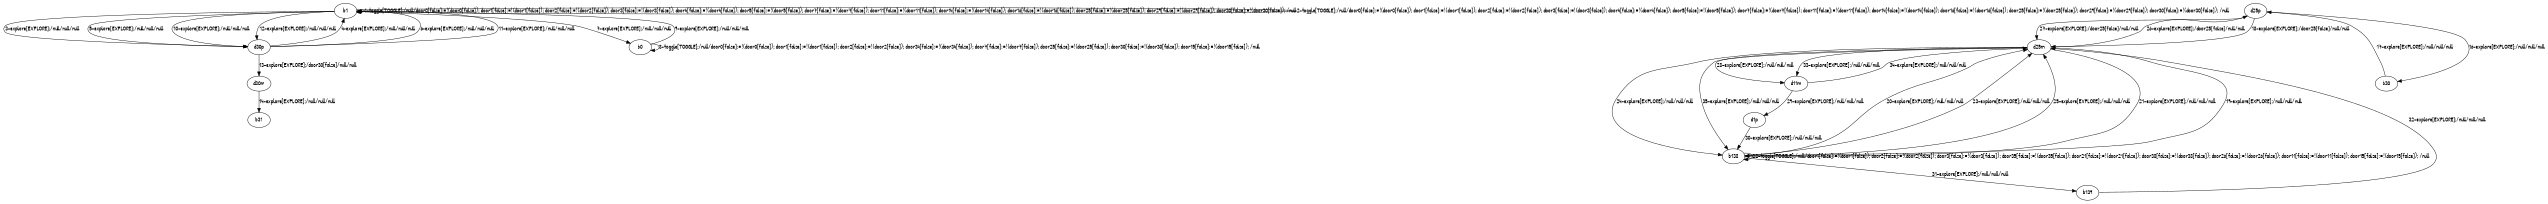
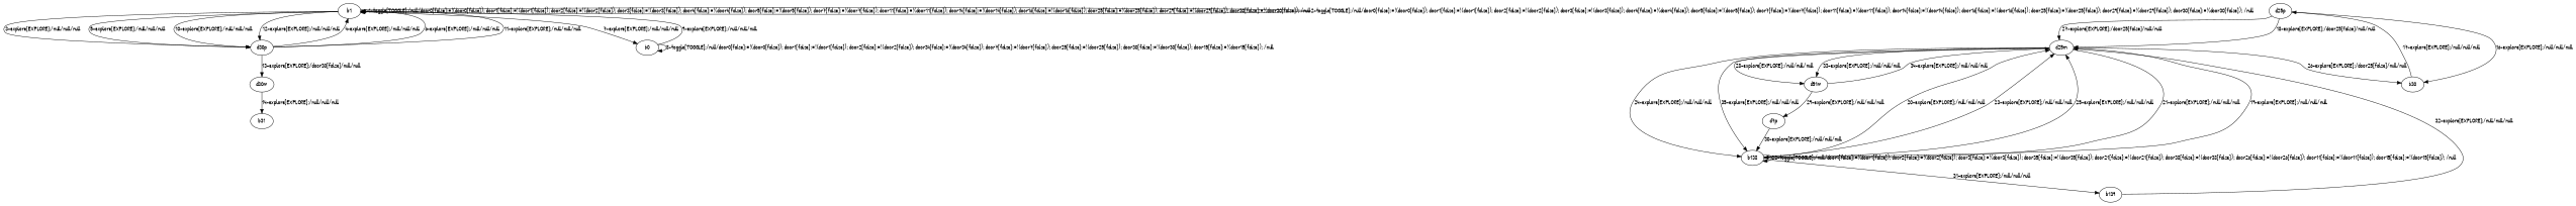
  digraph {
    fontname="Patrick Hand"
    node [fontname="Patrick Hand"]
    edge [fontname="Patrick Hand"]
    b1
    d30p
    b0
    d30m
    b31
    d25p
    b30
    d25m
    b138
-   d11m
+   d11m [label=d51m]
    b139
-   d1p
+   d1p [label=d7p]
    b1 -> b1 [label="1-toggle[TOGGLE];/null/door0[false]:=!(door0[false]); door1[false]:=!(door1[false]); door2[false]:=!(door2[false]); door3[false]:=!(door3[false]); door4[false]:=!(door4[false]); door5[false]:=!(door5[false]); door7[false]:=!(door7[false]); door11[false]:=!(door11[false]); door14[false]:=!(door14[false]); door16[false]:=!(door16[false]); door25[false]:=!(door25[false]); door29[false]:=!(door29[false]); door30[false]:=!(door30[false]); /null"]
    b1 -> b1 [label="2-toggle[TOGGLE];/null/door0[false]:=!(door0[false]); door1[false]:=!(door1[false]); door2[false]:=!(door2[false]); door3[false]:=!(door3[false]); door4[false]:=!(door4[false]); door5[false]:=!(door5[false]); door7[false]:=!(door7[false]); door11[false]:=!(door11[false]); door14[false]:=!(door14[false]); door16[false]:=!(door16[false]); door25[false]:=!(door25[false]); door29[false]:=!(door29[false]); door30[false]:=!(door30[false]); /null"]
    b1 -> d30p [label="3-explore[EXPLORE];/null/null/null"]
    b1 -> d30p [label="5-explore[EXPLORE];/null/null/null"]
    b1 -> d30p [label="10-explore[EXPLORE];/null/null/null"]
    b1 -> d30p [label="12-explore[EXPLORE];/null/null/null"]
    b1 -> b0 [label="7-explore[EXPLORE];/null/null/null"]
    d30p -> b1 [label="4-explore[EXPLORE];/null/null/null"]
    d30p -> b1 [label="6-explore[EXPLORE];/null/null/null"]
    d30p -> b1 [label="11-explore[EXPLORE];/null/null/null"]
    d30p -> d30m [label="13-explore[EXPLORE];/door30[false]/null/null"]
    b0 -> b1 [label="9-explore[EXPLORE];/null/null/null"]
    b0 -> b0 [label="8-toggle[TOGGLE];/null/door0[false]:=!(door0[false]); door1[false]:=!(door1[false]); door2[false]:=!(door2[false]); door34[false]:=!(door34[false]); door7[false]:=!(door7[false]); door25[false]:=!(door25[false]); door30[false]:=!(door30[false]); door15[false]:=!(door15[false]); /null"]
    d30m -> b31 [label="14-explore[EXPLORE];/null/null/null"]
    d25p -> b30 [label="16-explore[EXPLORE];/null/null/null"]
    d25p -> d25m [label="18-explore[EXPLORE];/door25[false]/null/null"]
    d25p -> d25m [label="27-explore[EXPLORE];/door25[false]/null/null"]
    b30 -> d25p [label="17-explore[EXPLORE];/null/null/null"]
-   d25m -> d25p [label="26-explore[EXPLORE];/door25[false]/null/null"]
+   d25m -> b30 [label="26-explore[EXPLORE];/door25[false]/null/null"]
    d25m -> b138 [label="19-explore[EXPLORE];/null/null/null"]
    d25m -> b138 [label="21-explore[EXPLORE];/null/null/null"]
    d25m -> b138 [label="24-explore[EXPLORE];/null/null/null"]
    d25m -> b138 [label="35-explore[EXPLORE];/null/null/null"]
    d25m -> d11m [label="28-explore[EXPLORE];/null/null/null"]
    d25m -> d11m [label="33-explore[EXPLORE];/null/null/null"]
    b138 -> d25m [label="20-explore[EXPLORE];/null/null/null"]
    b138 -> d25m [label="23-explore[EXPLORE];/null/null/null"]
    b138 -> d25m [label="25-explore[EXPLORE];/null/null/null"]
    b138 -> b138 [label="22-toggle[TOGGLE];/null/door1[false]:=!(door1[false]); door2[false]:=!(door2[false]); door3[false]:=!(door3[false]); door35[false]:=!(door35[false]); door21[false]:=!(door21[false]); door38[false]:=!(door38[false]); door26[false]:=!(door26[false]); door11[false]:=!(door11[false]); door15[false]:=!(door15[false]); /null"]
    b138 -> b139 [label="31-explore[EXPLORE];/null/null/null"]
    d11m -> d25m [label="34-explore[EXPLORE];/null/null/null"]
    d11m -> d1p [label="29-explore[EXPLORE];/null/null/null"]
    b139 -> d25m [label="32-explore[EXPLORE];/null/null/null"]
    d1p -> b138 [label="30-explore[EXPLORE];/null/null/null"]
  }
